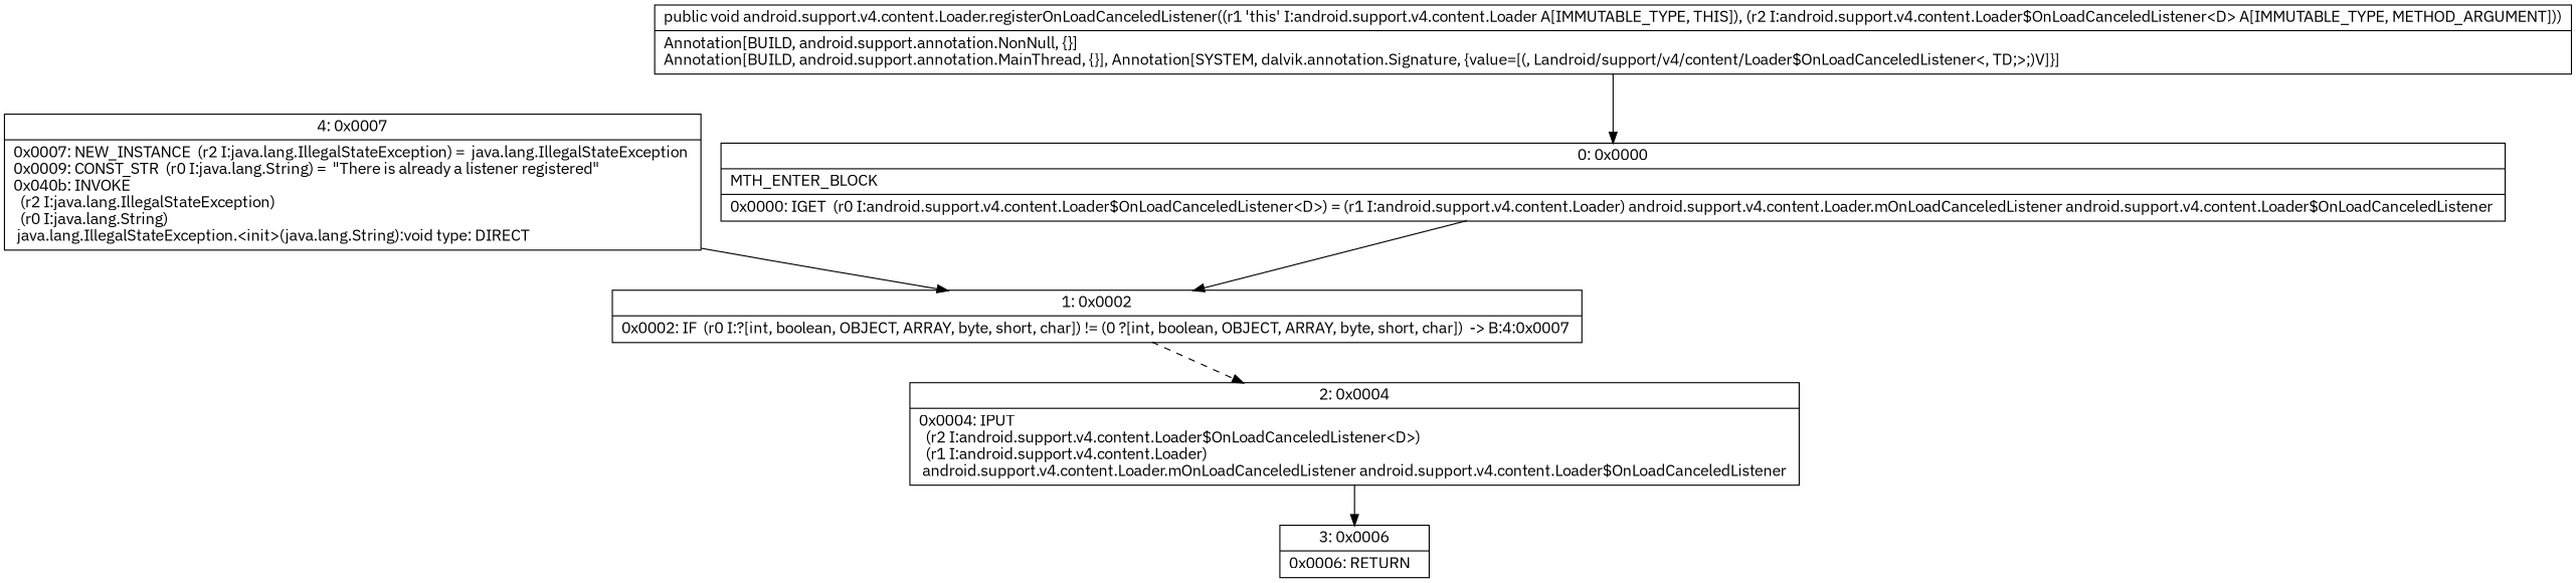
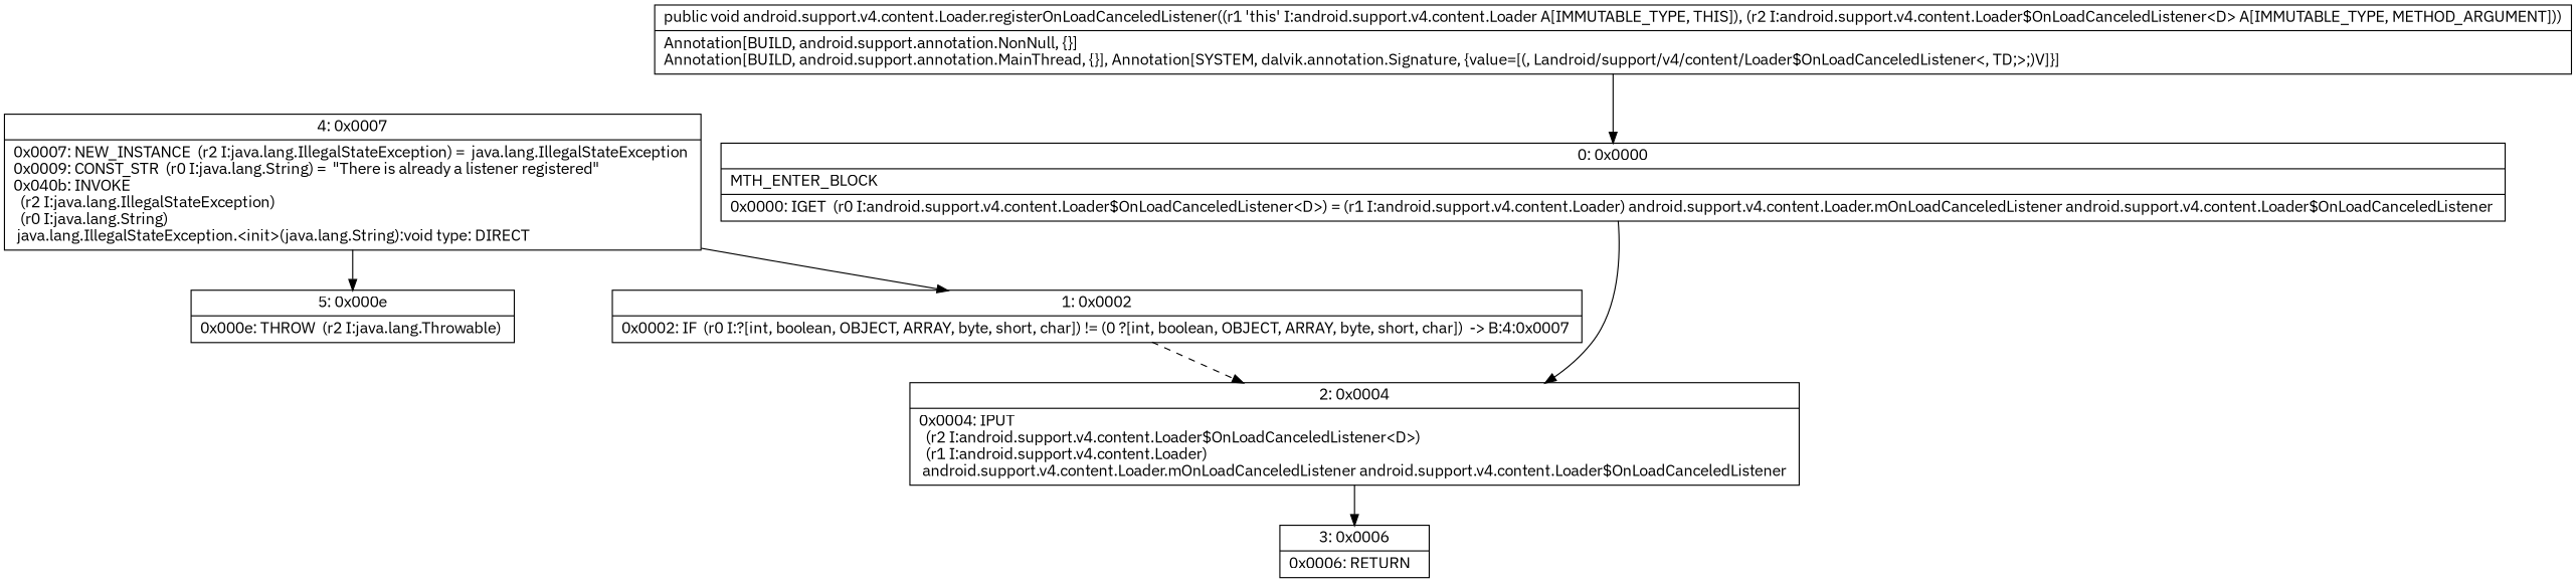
  digraph {
    fontname="IBM Plex Sans"
    node [fontname="IBM Plex Sans" shape=record]
    edge [fontname="IBM Plex Sans"]
    n1 [label="{0\:\ 0x0000|MTH_ENTER_BLOCK\l|0x0000: IGET  (r0 I:android.support.v4.content.Loader$OnLoadCanceledListener\<D\>) = (r1 I:android.support.v4.content.Loader) android.support.v4.content.Loader.mOnLoadCanceledListener android.support.v4.content.Loader$OnLoadCanceledListener \l}"]
    n2 [label="{1\:\ 0x0002|0x0002: IF  (r0 I:?[int, boolean, OBJECT, ARRAY, byte, short, char]) != (0 ?[int, boolean, OBJECT, ARRAY, byte, short, char])  \-\> B:4:0x0007 \l}"]
    n3 [label="{2\:\ 0x0004|0x0004: IPUT  \l  (r2 I:android.support.v4.content.Loader$OnLoadCanceledListener\<D\>)\l  (r1 I:android.support.v4.content.Loader)\l android.support.v4.content.Loader.mOnLoadCanceledListener android.support.v4.content.Loader$OnLoadCanceledListener \l}"]
    n4 [label="{3\:\ 0x0006|0x0006: RETURN   \l}"]
    n5 [label="{4\:\ 0x0007|0x0007: NEW_INSTANCE  (r2 I:java.lang.IllegalStateException) =  java.lang.IllegalStateException \l0x0009: CONST_STR  (r0 I:java.lang.String) =  \"There is already a listener registered\" \l0x040b: INVOKE  \l  (r2 I:java.lang.IllegalStateException)\l  (r0 I:java.lang.String)\l java.lang.IllegalStateException.\<init\>(java.lang.String):void type: DIRECT \l}"]
+   n6 [label="{5\:\ 0x000e|0x000e: THROW  (r2 I:java.lang.Throwable) \l}"]
    n7 [label="{public void android.support.v4.content.Loader.registerOnLoadCanceledListener((r1 'this' I:android.support.v4.content.Loader A[IMMUTABLE_TYPE, THIS]), (r2 I:android.support.v4.content.Loader$OnLoadCanceledListener\<D\> A[IMMUTABLE_TYPE, METHOD_ARGUMENT]))  | Annotation[BUILD, android.support.annotation.NonNull, \{\}]\lAnnotation[BUILD, android.support.annotation.MainThread, \{\}], Annotation[SYSTEM, dalvik.annotation.Signature, \{value=[(, Landroid\/support\/v4\/content\/Loader$OnLoadCanceledListener\<, TD;\>;)V]\}]\l}"]
-   n1 -> n2
+   n1 -> n3
    n2 -> n3 [style=dashed]
    n3 -> n4
    n5 -> n2
+   n5 -> n6
    n7 -> n1
  }
